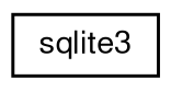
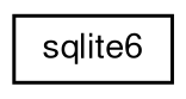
  digraph {
    rankdir=LR
-   n1 [color=black fillcolor=white fontname=FreeSans fontsize=10 height=0.2 label=sqlite3 shape=record style=filled width=0.4]
+   n1 [color=black fillcolor=white fontname=FreeSans fontsize=10 height=0.2 label=sqlite6 shape=record style=filled width=0.4]
  }
